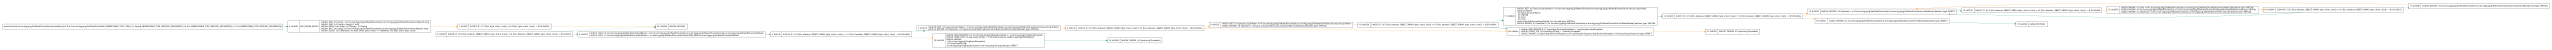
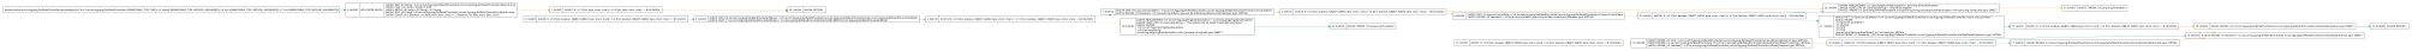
  digraph {
    fontname="Noto Sans"
    rankdir=LR
    node [fontname="Noto Sans" shape=record]
    edge [arrowhead=diamond color=darkorange fontname="Noto Sans"]
    n1 [label="{0\:\ 0x0000|MTH_ENTER_BLOCK\l|0x0000: IGET  (r0 I:long) = (r4 I:ar.com.hjg.pngj.DeflatedChunksSet) ar.com.hjg.pngj.DeflatedChunksSet.nBytesIn long \l0x0002: CAST  (r2 I:long) = (long) (r7 I:int) \l0x0003: ARITH  (r0 I:long) = (r0 I:long) + (r2 I:long) \l0x0004: IPUT  (r0 I:long), (r4 I:ar.com.hjg.pngj.DeflatedChunksSet) ar.com.hjg.pngj.DeflatedChunksSet.nBytesIn long \l0x0006: CONST  (r0 I:?[boolean, int, float, short, byte, char]) = (1 ?[boolean, int, float, short, byte, char]) \l}"]
    n2 [label="{1\:\ 0x0007|0x0007: IF  (r7 I:?[int, byte, short, char]) \< (r0 I:?[int, byte, short, char])  \-\> B:24:0x005e \l}"]
    n3 [label="{24\:\ 0x005e|0x005e: RETURN   \l}"]
    n4 [label="{3\:\ 0x000f|0x000f: IF  (r0 I:?[int, boolean, OBJECT, ARRAY, byte, short, char]) == (0 ?[int, boolean, OBJECT, ARRAY, byte, short, char])  \-\> B:5:0x0012 \l}"]
    n5 [label="{5\:\ 0x0012|0x0012: IGET  (r0 I:ar.com.hjg.pngj.DeflatedChunksSet$State) = (r4 I:ar.com.hjg.pngj.DeflatedChunksSet) ar.com.hjg.pngj.DeflatedChunksSet.state ar.com.hjg.pngj.DeflatedChunksSet$State \l0x0014: SGET  (r1 I:ar.com.hjg.pngj.DeflatedChunksSet$State) =  ar.com.hjg.pngj.DeflatedChunksSet.State.ROW_READY ar.com.hjg.pngj.DeflatedChunksSet$State \l}"]
    n6 [label="{6\:\ 0x0016|0x0016: IF  (r0 I:?[int, boolean, OBJECT, ARRAY, byte, short, char]) == (r1 I:?[int, boolean, OBJECT, ARRAY, byte, short, char])  \-\> B:22:0x0056 \l}"]
    n7 [label="{7\:\ 0x0018|0x0018: IGET  (r0 I:java.util.zip.Inflater) = (r4 I:ar.com.hjg.pngj.DeflatedChunksSet) ar.com.hjg.pngj.DeflatedChunksSet.inf java.util.zip.Inflater \l0x001a: INVOKE  (r0 I:boolean) = (r0 I:java.util.zip.Inflater) java.util.zip.Inflater.needsDictionary():boolean type: VIRTUAL \l}"]
    n8 [label="{22\:\ 0x0056|0x0056: NEW_INSTANCE  (r5 I:ar.com.hjg.pngj.PngjInputException) =  ar.com.hjg.pngj.PngjInputException \l0x0058: CONST_STR  (r6 I:java.lang.String) =  \"this should only be called if waitingForMoreInput\" \l0x005a: INVOKE  \l  (r5 I:ar.com.hjg.pngj.PngjInputException)\l  (r6 I:java.lang.String)\l ar.com.hjg.pngj.PngjInputException.\<init\>(java.lang.String):void type: DIRECT \l}"]
    n9 [label="{8\:\ 0x001e|0x001e: IF  (r0 I:?[int, boolean, OBJECT, ARRAY, byte, short, char]) != (0 ?[int, boolean, OBJECT, ARRAY, byte, short, char])  \-\> B:20:0x004e \l}"]
    n10 [label="{23\:\ 0x005d|0x005d: THROW  (r5 I:java.lang.Throwable) \l}"]
    n11 [label="{9\:\ 0x0020|0x0020: IGET  (r0 I:java.util.zip.Inflater) = (r4 I:ar.com.hjg.pngj.DeflatedChunksSet) ar.com.hjg.pngj.DeflatedChunksSet.inf java.util.zip.Inflater \l0x0022: INVOKE  (r0 I:boolean) = (r0 I:java.util.zip.Inflater) java.util.zip.Inflater.needsInput():boolean type: VIRTUAL \l}"]
    n12 [label="{20\:\ 0x004e|0x004e: NEW_INSTANCE  (r5 I:java.lang.RuntimeException) =  java.lang.RuntimeException \l0x0050: CONST_STR  (r6 I:java.lang.String) =  \"should not happen\" \l0x0052: INVOKE  (r5 I:java.lang.RuntimeException), (r6 I:java.lang.String) java.lang.RuntimeException.\<init\>(java.lang.String):void type: DIRECT \l}"]
    n13 [label="{10\:\ 0x0026|0x0026: IF  (r0 I:?[int, boolean, OBJECT, ARRAY, byte, short, char]) == (0 ?[int, boolean, OBJECT, ARRAY, byte, short, char])  \-\> B:20:0x004e \l}"]
    n14 [label="{21\:\ 0x0055|0x0055: THROW  (r5 I:java.lang.Throwable) \l}"]
    n15 [label="{11\:\ 0x0028|0x0028: IGET  (r0 I:java.util.zip.Inflater) = (r4 I:ar.com.hjg.pngj.DeflatedChunksSet) ar.com.hjg.pngj.DeflatedChunksSet.inf java.util.zip.Inflater \l0x002a: INVOKE  \l  (r0 I:java.util.zip.Inflater)\l  (r5 I:byte[])\l  (r6 I:int)\l  (r4 I:int)\l java.util.zip.Inflater.setInput(byte[], int, int):void type: VIRTUAL \l0x002d: INVOKE  (r5 I:boolean) = (r4 I:ar.com.hjg.pngj.DeflatedChunksSet) ar.com.hjg.pngj.DeflatedChunksSet.isCallbackMode():boolean type: VIRTUAL \l}"]
    n16 [label="{12\:\ 0x0031|0x0031: IF  (r5 I:?[int, boolean, OBJECT, ARRAY, byte, short, char]) == (0 ?[int, boolean, OBJECT, ARRAY, byte, short, char])  \-\> B:18:0x004a \l}"]
    n17 [label="{13\:\ 0x0033|0x0033: INVOKE  (r5 I:boolean) = (r4 I:ar.com.hjg.pngj.DeflatedChunksSet) ar.com.hjg.pngj.DeflatedChunksSet.inflateData():boolean type: DIRECT \l}"]
    n18 [label="{18\:\ 0x004a|0x004a: INVOKE  (r4 I:ar.com.hjg.pngj.DeflatedChunksSet) ar.com.hjg.pngj.DeflatedChunksSet.inflateData():boolean type: DIRECT \l}"]
    n19 [label="{14\:\ 0x0037|0x0037: IF  (r5 I:?[int, boolean, OBJECT, ARRAY, byte, short, char]) == (0 ?[int, boolean, OBJECT, ARRAY, byte, short, char])  \-\> B:19:0x004d \l}"]
    n20 [label="{19\:\ 0x004d|0x004d: RETURN   \l}"]
    n21 [label="{15\:\ 0x0039|0x0039: INVOKE  (r5 I:int) = (r4 I:ar.com.hjg.pngj.DeflatedChunksSet) ar.com.hjg.pngj.DeflatedChunksSet.processRowCallback():int type: VIRTUAL \l0x003d: INVOKE  (r4 I:ar.com.hjg.pngj.DeflatedChunksSet), (r5 I:int) ar.com.hjg.pngj.DeflatedChunksSet.prepareForNextRow(int):void type: VIRTUAL \l0x0040: INVOKE  (r5 I:boolean) = (r4 I:ar.com.hjg.pngj.DeflatedChunksSet) ar.com.hjg.pngj.DeflatedChunksSet.isDone():boolean type: VIRTUAL \l}"]
    n22 [label="{16\:\ 0x0044|0x0044: IF  (r5 I:?[int, boolean, OBJECT, ARRAY, byte, short, char]) == (0 ?[int, boolean, OBJECT, ARRAY, byte, short, char])  \-\> B:13:0x0033 \l}"]
    n23 [label="{17\:\ 0x0046|0x0046: INVOKE  (r4 I:ar.com.hjg.pngj.DeflatedChunksSet) ar.com.hjg.pngj.DeflatedChunksSet.processDoneCallback():void type: VIRTUAL \l}"]
    n24 [label="{protected void ar.com.hjg.pngj.DeflatedChunksSet.processBytes((r4 'this' I:ar.com.hjg.pngj.DeflatedChunksSet A[IMMUTABLE_TYPE, THIS]), (r5 I:byte[] A[IMMUTABLE_TYPE, METHOD_ARGUMENT]), (r6 I:int A[IMMUTABLE_TYPE, METHOD_ARGUMENT]), (r7 I:int A[IMMUTABLE_TYPE, METHOD_ARGUMENT])) }"]
    n1 -> n2
    n2 -> n3
    n4 -> n3 [color=teal style=dashed]
    n4 -> n5 [arrowhead=vee color=teal]
    n5 -> n6 [arrowhead=vee color=teal]
    n6 -> n7 [color=teal style=dashed]
    n6 -> n8 [arrowhead=tee style=dashed]
    n7 -> n9 [arrowhead=vee]
    n8 -> n10 [color=teal]
    n9 -> n11 [arrowhead=tee style=dashed]
    n9 -> n12 [arrowhead=vee]
    n11 -> n13 [arrowhead=tee]
    n12 -> n14 [arrowhead=vee]
    n13 -> n12 [arrowhead=vee color=teal]
    n13 -> n15 [color=teal style=dashed]
    n15 -> n16 [color=teal]
    n16 -> n17 [style=dashed]
    n16 -> n18 [arrowhead=vee]
-   n17 -> n19 [arrowhead=vee color=teal]
    n18 -> n20 [arrowhead=vee color=teal]
    n19 -> n21 [arrowhead=tee style=dashed]
    n21 -> n22 [arrowhead=tee]
    n22 -> n17 [arrowhead=tee color=teal]
    n22 -> n23 [arrowhead=tee color=teal style=dashed]
    n23 -> n17
    n24 -> n1 [color=teal]
  }
